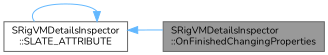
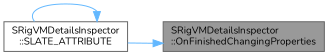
  digraph {
    rankdir=RL
    fontname=Nunito
    node [fontname=Nunito fontsize=10 shape=box style=filled]
    edge [color=steelblue1 dir=back fontname=Nunito fontsize=10 labelfontname=Helvetica labelfontsize=10 style=solid]
    n1 [color=gray40 fillcolor=grey60 fontcolor=black height=0.2 label="SRigVMDetailsInspector\l::OnFinishedChangingProperties" width=0.4]
    n2 [color=grey40 fillcolor=white height=0.2 label="SRigVMDetailsInspector\l::SLATE_ATTRIBUTE" width=0.4]
-   n2 -> n1
+   n1 -> n2
    n2 -> n2
  }
